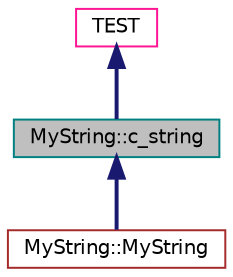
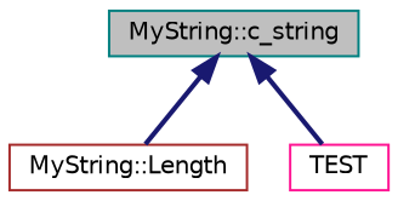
  digraph {
    rankdir=TB
    node [fillcolor=white fontname=Helvetica fontsize=10 shape=record style=filled]
    edge [color=midnightblue dir=back fontname=Helvetica fontsize=10 labelfontname=Helvetica labelfontsize=10 style=bold]
    n1 [color=teal fillcolor=grey75 fontcolor=black height=0.2 label="MyString::c_string" width=0.4]
-   n2 [color=brown height=0.2 label="MyString::MyString" width=0.4]
+   n2 [color=brown height=0.2 label="MyString::Length" width=0.4]
    n3 [color=deeppink height=0.2 label=TEST width=0.4]
    n1 -> n2
-   n3 -> n1
+   n1 -> n3
  }
